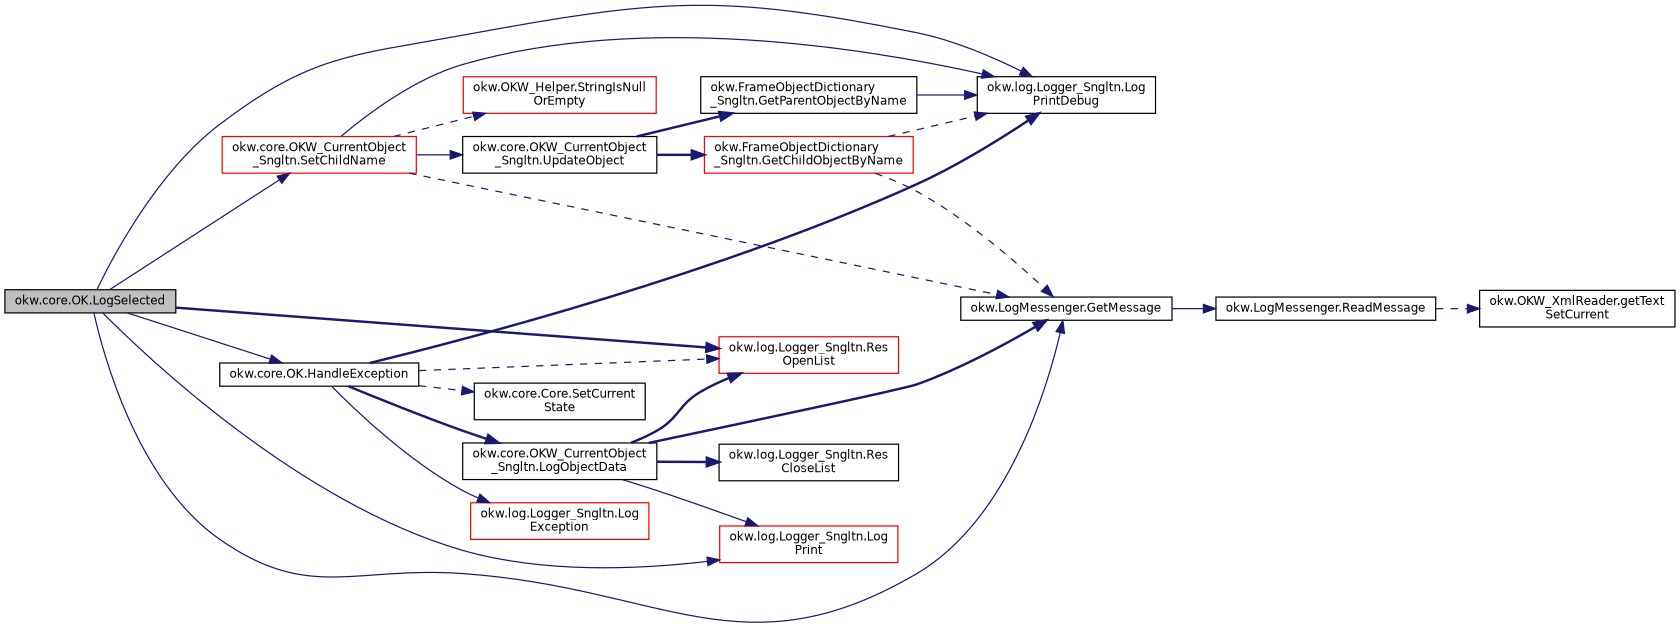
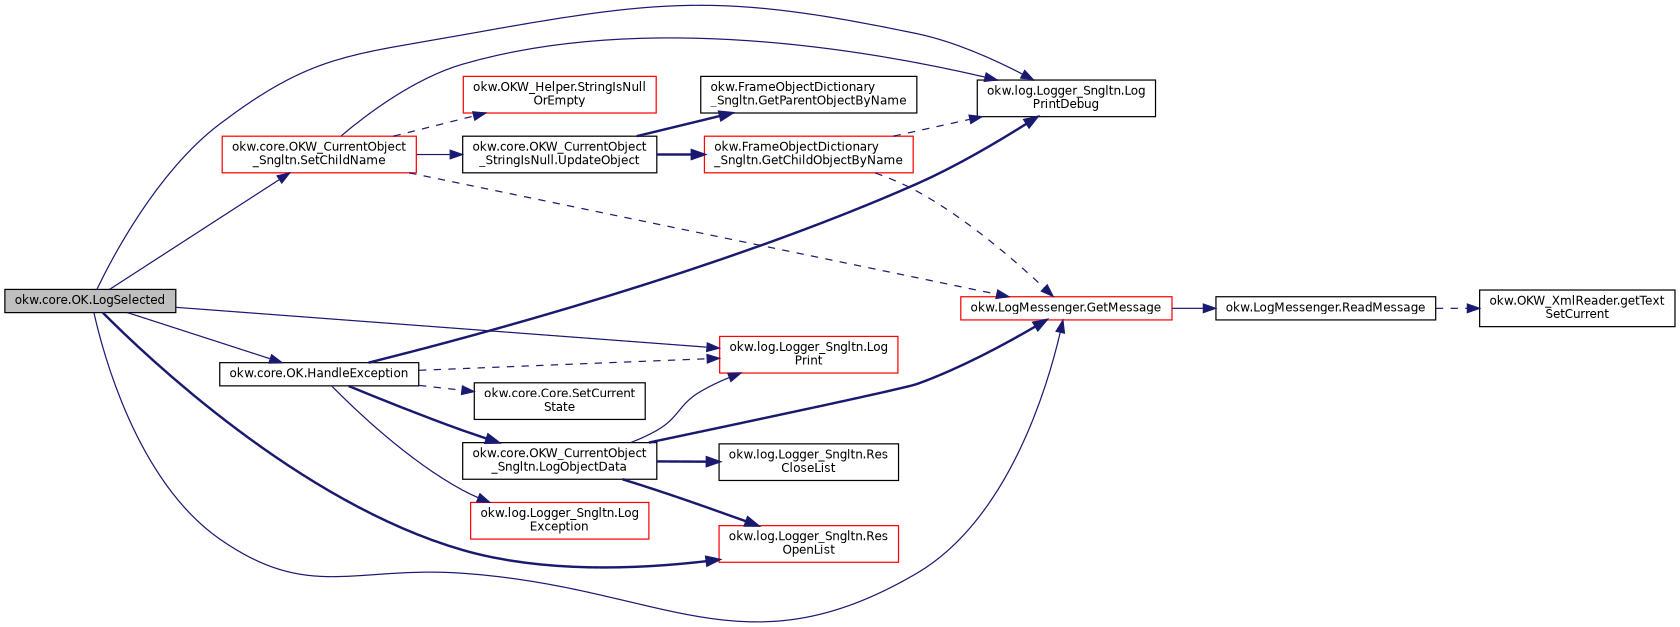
  digraph {
    rankdir=LR
    node [color=black fillcolor=white fontname=Helvetica fontsize=10 shape=record style=filled]
    edge [color=midnightblue fontname=Helvetica fontsize=10 labelfontname=Helvetica labelfontsize=10 style=solid]
    n1 [fillcolor=grey75 fontcolor=black height=0.2 label="okw.core.OK.LogSelected" width=0.4]
    n2 [color=red height=0.2 label="okw.core.OKW_CurrentObject\l_Sngltn.SetChildName" width=0.4]
    n3 [height=0.2 label="okw.log.Logger_Sngltn.Log\lPrintDebug" width=0.4]
-   n4 [height=0.2 label="okw.LogMessenger.GetMessage" width=0.4]
+   n4 [color=red height=0.2 label="okw.LogMessenger.GetMessage" width=0.4]
    n5 [color=red height=0.2 label="okw.log.Logger_Sngltn.Res\lOpenList" width=0.4]
    n6 [color=red height=0.2 label="okw.log.Logger_Sngltn.Log\lPrint" width=0.4]
    n7 [height=0.2 label="okw.core.OK.HandleException" width=0.4]
    n8 [color=red height=0.2 label="okw.OKW_Helper.StringIsNull\lOrEmpty" width=0.4]
-   n9 [height=0.2 label="okw.core.OKW_CurrentObject\l_Sngltn.UpdateObject" width=0.4]
+   n9 [height=0.2 label="okw.core.OKW_CurrentObject\l_StringIsNull.UpdateObject" width=0.4]
    n10 [height=0.2 label="okw.LogMessenger.ReadMessage" width=0.4]
    n11 [height=0.2 label="okw.log.Logger_Sngltn.Res\lCloseList" width=0.4]
    n12 [color=red height=0.2 label="okw.log.Logger_Sngltn.Log\lException" width=0.4]
    n13 [height=0.2 label="okw.core.OKW_CurrentObject\l_Sngltn.LogObjectData" width=0.4]
    n14 [height=0.2 label="okw.core.Core.SetCurrent\lState" width=0.4]
    n15 [height=0.2 label="okw.FrameObjectDictionary\l_Sngltn.GetParentObjectByName" width=0.4]
    n16 [color=red height=0.2 label="okw.FrameObjectDictionary\l_Sngltn.GetChildObjectByName" width=0.4]
    n17 [height=0.2 label="okw.OKW_XmlReader.getText\lSetCurrent" width=0.4]
    n1 -> n2
    n1 -> n3
    n1 -> n4
    n1 -> n5 [style=bold]
    n1 -> n6
    n1 -> n7
    n2 -> n3
    n2 -> n4 [style=dashed]
    n2 -> n8 [style=dashed]
    n2 -> n9
    n4 -> n10
    n7 -> n3 [style=bold]
-   n7 -> n5 [style=dashed]
+   n7 -> n6 [style=dashed]
    n7 -> n12
    n7 -> n13 [style=bold]
    n7 -> n14 [style=dashed]
    n9 -> n15 [style=bold]
    n9 -> n16 [style=bold]
    n10 -> n17 [style=dashed]
    n13 -> n4 [style=bold]
    n13 -> n5 [style=bold]
    n13 -> n6
    n13 -> n11 [style=bold]
-   n15 -> n3
    n16 -> n3 [style=dashed]
    n16 -> n4 [style=dashed]
  }
